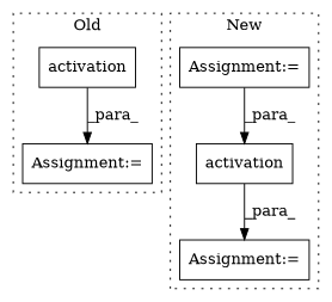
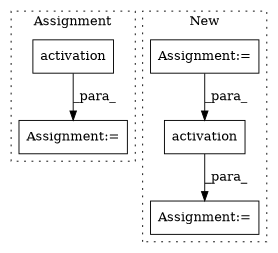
  digraph {
    node [a=7 l=1 shape=box]
    n1 [a=32 l="11,1" label=activation s="1321,1341"]
    n2 [label="Assignment:=" s=1315]
    n3 [a=32 l="11,1" label=activation s="1086,1098"]
    n4 [label="Assignment:=" s=1125]
    n5 [label="Assignment:=" s=1061]
    subgraph cluster_1 {
-     label=Old
+     label=Assignment
      style=dotted
      n1
      n2
    }
    subgraph cluster_2 {
      label=New
      style=dotted
      n3
      n4
      n5
    }
    n1 -> n2 [label=_para_]
    n3 -> n4 [label=_para_]
    n5 -> n3 [label=_para_]
  }
